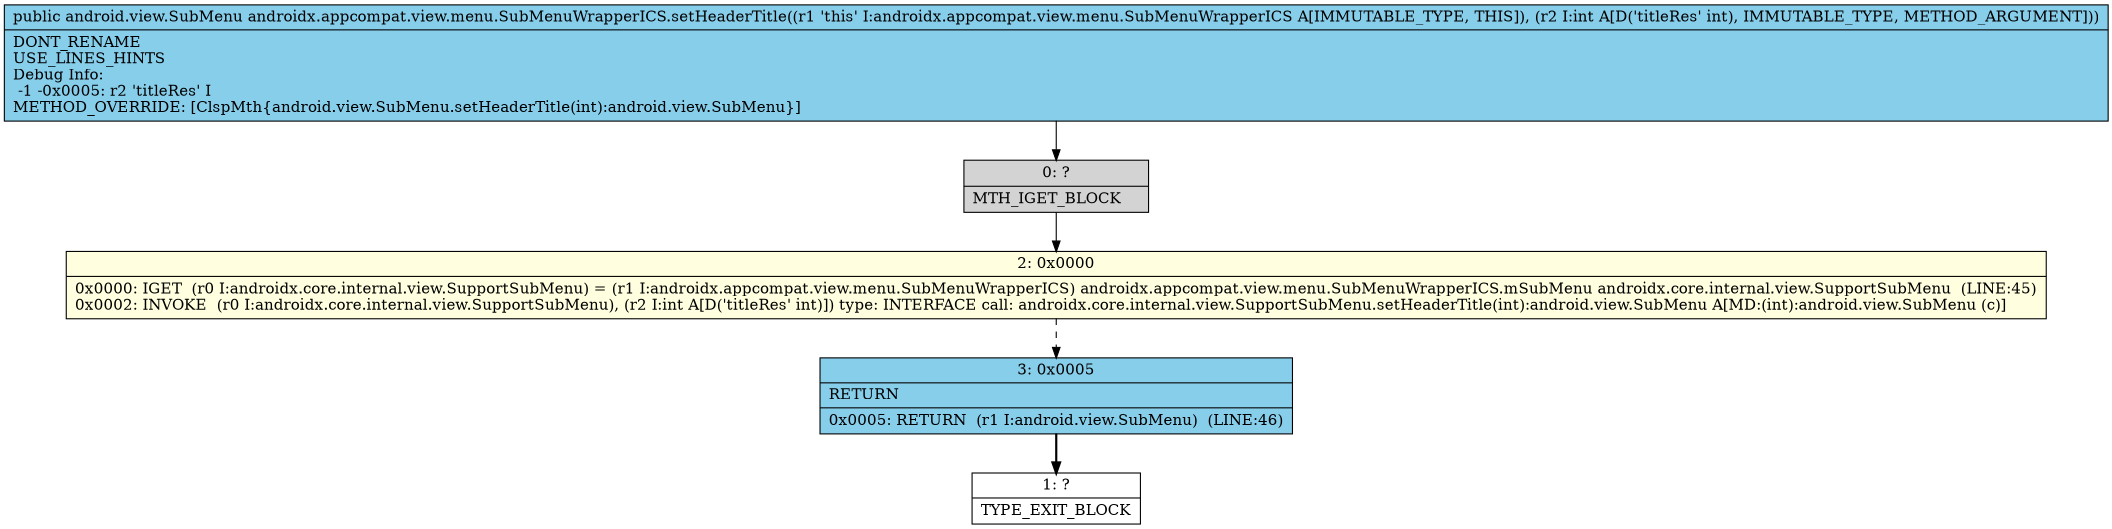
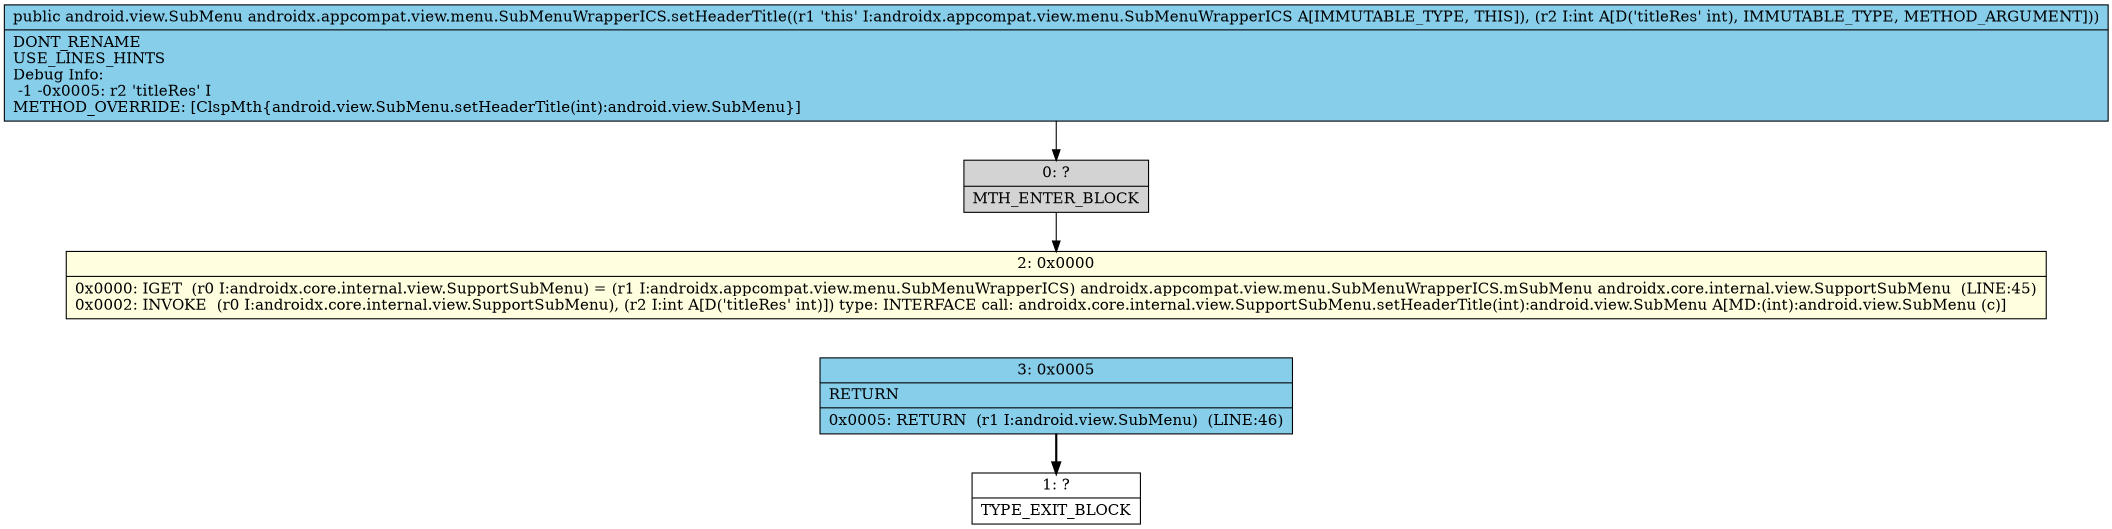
  digraph {
    node [fillcolor=skyblue shape=record style=filled]
    edge [style=solid]
-   n1 [fillcolor=lightgrey label="{0\:\ ?|MTH_IGET_BLOCK\l}"]
+   n1 [fillcolor=lightgrey label="{0\:\ ?|MTH_ENTER_BLOCK\l}"]
    n2 [fillcolor=lightyellow label="{2\:\ 0x0000|0x0000: IGET  (r0 I:androidx.core.internal.view.SupportSubMenu) = (r1 I:androidx.appcompat.view.menu.SubMenuWrapperICS) androidx.appcompat.view.menu.SubMenuWrapperICS.mSubMenu androidx.core.internal.view.SupportSubMenu  (LINE:45)\l0x0002: INVOKE  (r0 I:androidx.core.internal.view.SupportSubMenu), (r2 I:int A[D('titleRes' int)]) type: INTERFACE call: androidx.core.internal.view.SupportSubMenu.setHeaderTitle(int):android.view.SubMenu A[MD:(int):android.view.SubMenu (c)]\l}"]
    n3 [label="{3\:\ 0x0005|RETURN\l|0x0005: RETURN  (r1 I:android.view.SubMenu)  (LINE:46)\l}"]
    n4 [fillcolor=white label="{1\:\ ?|TYPE_EXIT_BLOCK\l}"]
    n5 [label="{public android.view.SubMenu androidx.appcompat.view.menu.SubMenuWrapperICS.setHeaderTitle((r1 'this' I:androidx.appcompat.view.menu.SubMenuWrapperICS A[IMMUTABLE_TYPE, THIS]), (r2 I:int A[D('titleRes' int), IMMUTABLE_TYPE, METHOD_ARGUMENT]))  | DONT_RENAME\lUSE_LINES_HINTS\lDebug Info:\l  \-1 \-0x0005: r2 'titleRes' I\lMETHOD_OVERRIDE: [ClspMth\{android.view.SubMenu.setHeaderTitle(int):android.view.SubMenu\}]\l}"]
    n1 -> n2
-   n2 -> n3 [style=dashed]
    n3 -> n4 [style=bold]
    n5 -> n1
  }
